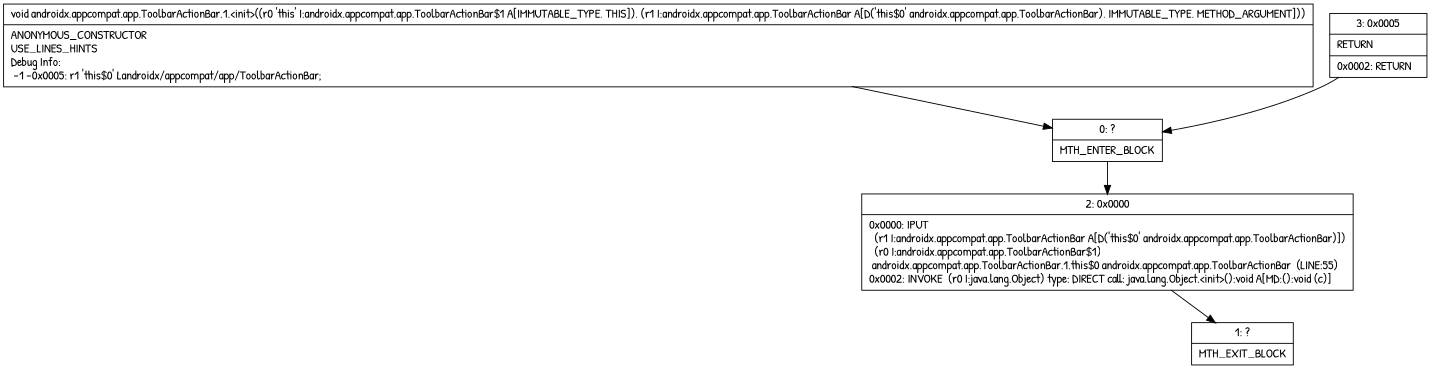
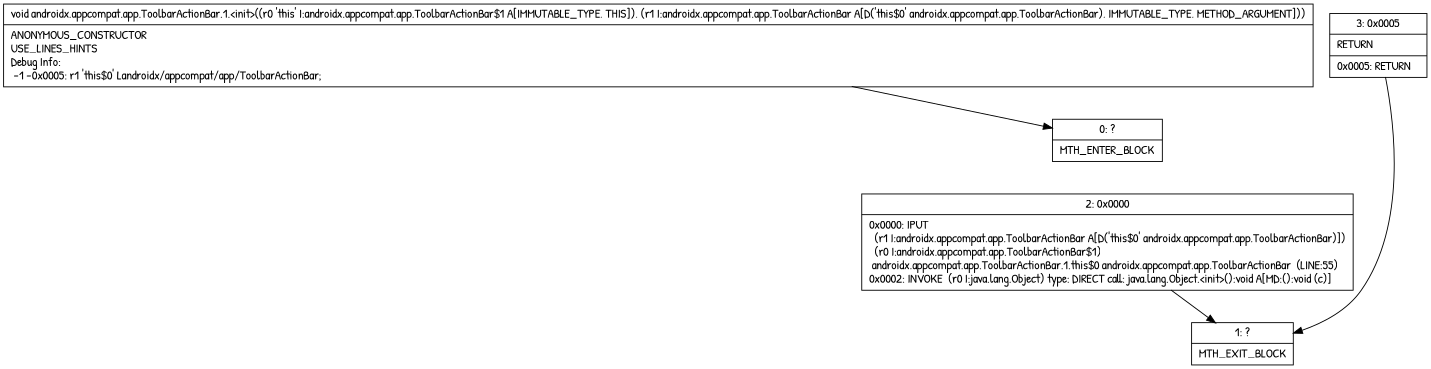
  digraph {
    fontname="Patrick Hand"
    node [fontname="Patrick Hand" shape=record]
    edge [fontname="Patrick Hand"]
    n1 [label="{0\:\ ?|MTH_ENTER_BLOCK\l}"]
    n2 [label="{2\:\ 0x0000|0x0000: IPUT  \l  (r1 I:androidx.appcompat.app.ToolbarActionBar A[D('this$0' androidx.appcompat.app.ToolbarActionBar)])\l  (r0 I:androidx.appcompat.app.ToolbarActionBar$1)\l androidx.appcompat.app.ToolbarActionBar.1.this$0 androidx.appcompat.app.ToolbarActionBar  (LINE:55)\l0x0002: INVOKE  (r0 I:java.lang.Object) type: DIRECT call: java.lang.Object.\<init\>():void A[MD:():void (c)]\l}"]
    n3 [label="{1\:\ ?|MTH_EXIT_BLOCK\l}"]
-   n4 [label="{3\:\ 0x0005|RETURN\l|0x0002: RETURN   \l}"]
+   n4 [label="{3\:\ 0x0005|RETURN\l|0x0005: RETURN   \l}"]
    n5 [label="{void androidx.appcompat.app.ToolbarActionBar.1.\<init\>((r0 'this' I:androidx.appcompat.app.ToolbarActionBar$1 A[IMMUTABLE_TYPE, THIS]), (r1 I:androidx.appcompat.app.ToolbarActionBar A[D('this$0' androidx.appcompat.app.ToolbarActionBar), IMMUTABLE_TYPE, METHOD_ARGUMENT]))  | ANONYMOUS_CONSTRUCTOR\lUSE_LINES_HINTS\lDebug Info:\l  \-1 \-0x0005: r1 'this$0' Landroidx\/appcompat\/app\/ToolbarActionBar;\l}"]
-   n1 -> n2
    n2 -> n3
-   n4 -> n1
+   n4 -> n3
    n5 -> n1
  }
